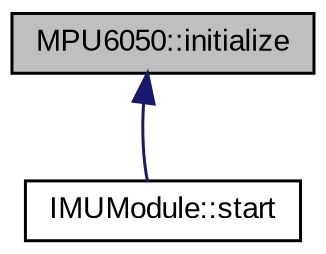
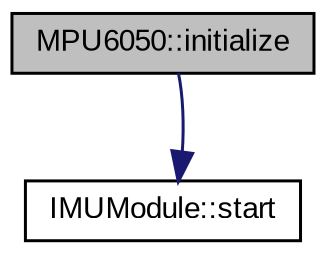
  digraph {
    rankdir=TB
    fontname="Liberation Sans"
    node [color=black fontname="Liberation Sans" fontsize=10 shape=record style=filled]
    n1 [fillcolor=grey75 fontcolor=black height=0.2 label="MPU6050::initialize" width=0.4]
    n2 [fillcolor=white height=0.2 label="IMUModule::start" width=0.4]
-   n1 -> n2 [color=midnightblue dir=back fontname="Liberation Sans" fontsize=10 labelfontname=Helvetica labelfontsize=10 style=solid]
+   n2 -> n1 [color=midnightblue dir=back fontname="Liberation Sans" fontsize=10 labelfontname=Helvetica labelfontsize=10 style=solid]
  }
